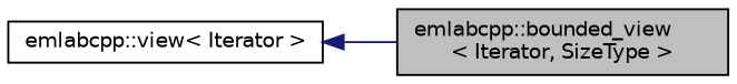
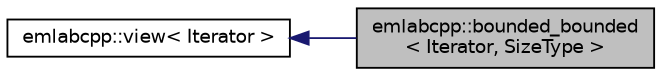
  digraph {
    rankdir=LR
    node [color=black fontname=Helvetica fontsize=10 shape=record style=filled]
-   n1 [fillcolor=grey75 fontcolor=black height=0.2 label="emlabcpp::bounded_view\l\< Iterator, SizeType \>" width=0.4]
+   n1 [fillcolor=grey75 fontcolor=black height=0.2 label="emlabcpp::bounded_bounded\l\< Iterator, SizeType \>" width=0.4]
    n2 [fillcolor=white height=0.2 label="emlabcpp::view\< Iterator \>" width=0.4]
    n2 -> n1 [color=midnightblue dir=back fontname=Helvetica fontsize=10 labelfontname=Helvetica labelfontsize=10 style=solid]
  }
